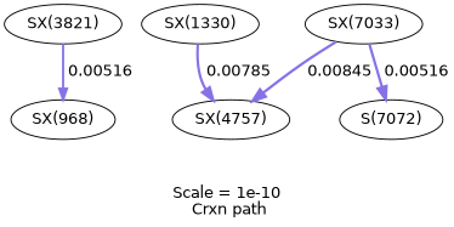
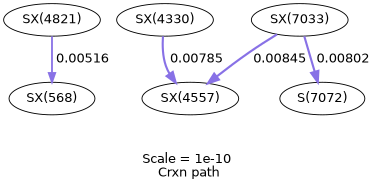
  digraph {
    fontname=Helvetica
    label="Scale = 1e-10\l Crxn path"
    node [fontname=Helvetica]
    edge [color="0.7, 0.508, 0.9" fontname=Helvetica]
-   n1 [label="SX(3821)"]
-   n2 [label="SX(968)"]
-   n3 [label="SX(1330)"]
-   n4 [label="SX(4757)"]
+   n1 [label="SX(4821)"]
+   n2 [label="SX(568)"]
+   n3 [label="SX(4330)"]
+   n4 [label="SX(4557)"]
    n5 [label="SX(7033)"]
    n6 [label="S(7072)"]
    n1 -> n2 [arrowsize=1.01 color="0.7, 0.505, 0.9" label=" 0.00516" style="setlinewidth(2.02)"]
    n3 -> n4 [arrowsize=1.17 label=" 0.00785" style="setlinewidth(2.34)"]
    n5 -> n4 [arrowsize=1.2 label=" 0.00845" style="setlinewidth(2.4)"]
-   n5 -> n6 [arrowsize=1.18 label=" 0.00516" style="setlinewidth(2.36)"]
+   n5 -> n6 [arrowsize=1.18 label=" 0.00802" style="setlinewidth(2.36)"]
  }
